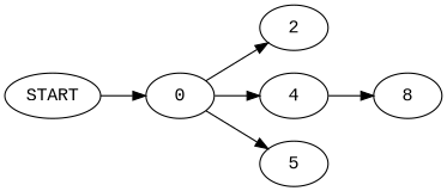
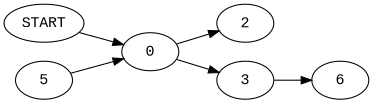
  digraph {
    fontname="Liberation Mono"
    rankdir=LR
    node [fontname="Liberation Mono"]
    edge [fontname="Liberation Mono"]
    n1 [label=START]
    n2 [label=0]
    2
-   3 [label=4]
+   3
    5
-   6 [label=8]
+   6
    n1 -> n2
    n2 -> 2
    n2 -> 3
-   n2 -> 5
+   5 -> n2
    3 -> 6
  }
